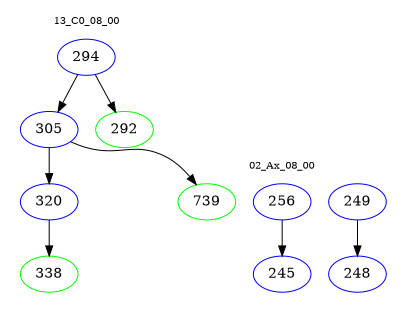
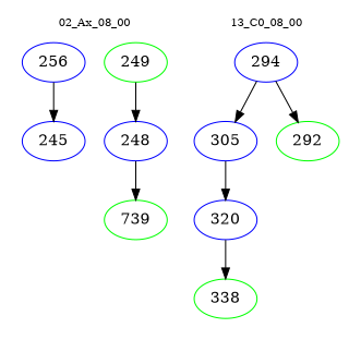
  digraph {
    node [color=blue]
    edge [color=black]
-   n1 [label=249]
+   n1 [color=green label=249]
    n2 [label=248]
    n3 [label=256]
    n4 [color=green label=739]
    n5 [label=245]
    n6 [label=305]
    n7 [label=294]
    n8 [label=320]
    n9 [color=green label=292]
    n10 [color=green label=338]
    subgraph cluster_1 {
      color=white
      fontsize=10
      label="02_Ax_08_00"
      n1
      n2
      n3
      n4
      n5
    }
    subgraph cluster_2 {
      color=white
      fontsize=10
      label="13_C0_08_00"
      n6
      n7
      n8
      n9
      n10
    }
    n1 -> n2
-   n6 -> n4
+   n2 -> n4
    n3 -> n5
    n6 -> n8
    n7 -> n6
    n7 -> n9
    n8 -> n10
  }
